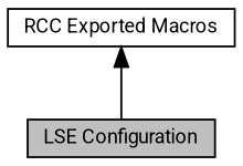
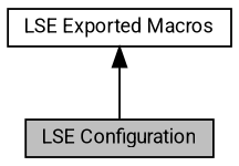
  digraph {
    rankdir=TB
    fontname=Roboto
    node [color=black fontname=Roboto fontsize=10 shape=record style=filled]
    n1 [fillcolor=grey75 fontcolor=black height=0.2 label="LSE Configuration" width=0.4]
-   n2 [fillcolor=white height=0.2 label="RCC Exported Macros" width=0.4]
+   n2 [fillcolor=white height=0.2 label="LSE Exported Macros" width=0.4]
    n2 -> n1 [dir=back fontname=Roboto fontsize=10 labelfontname=Helvetica labelfontsize=10 shape=plaintext style=solid]
  }
